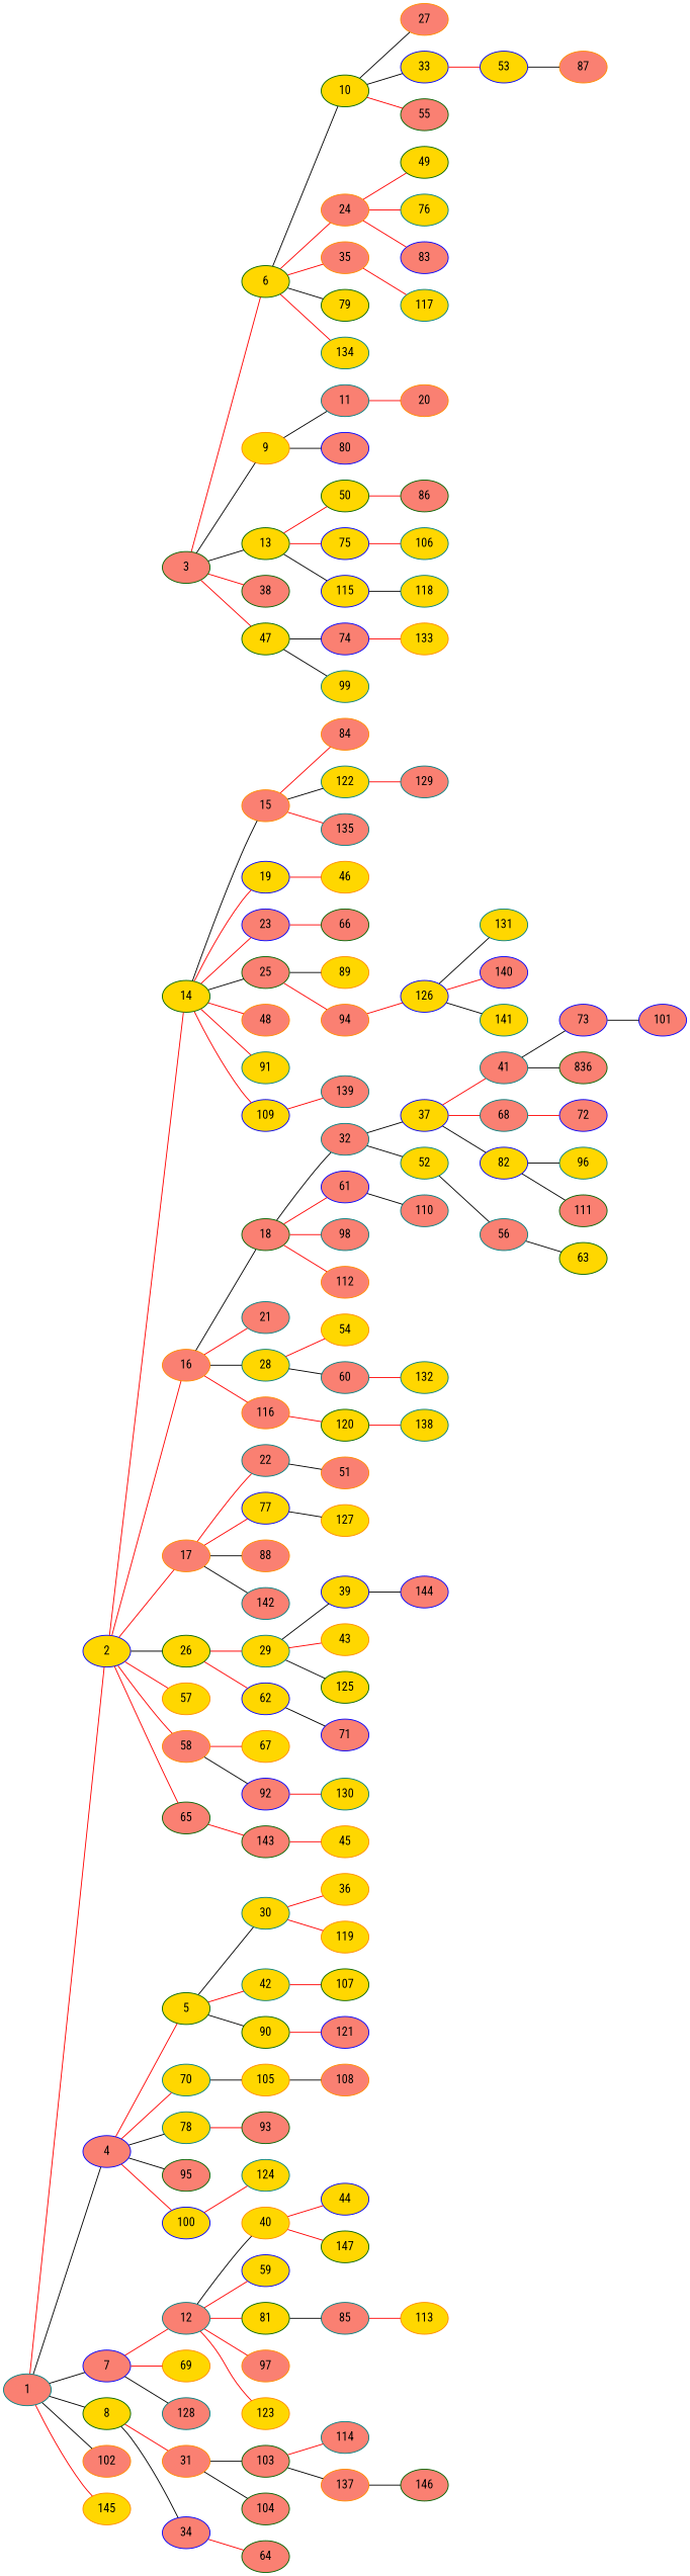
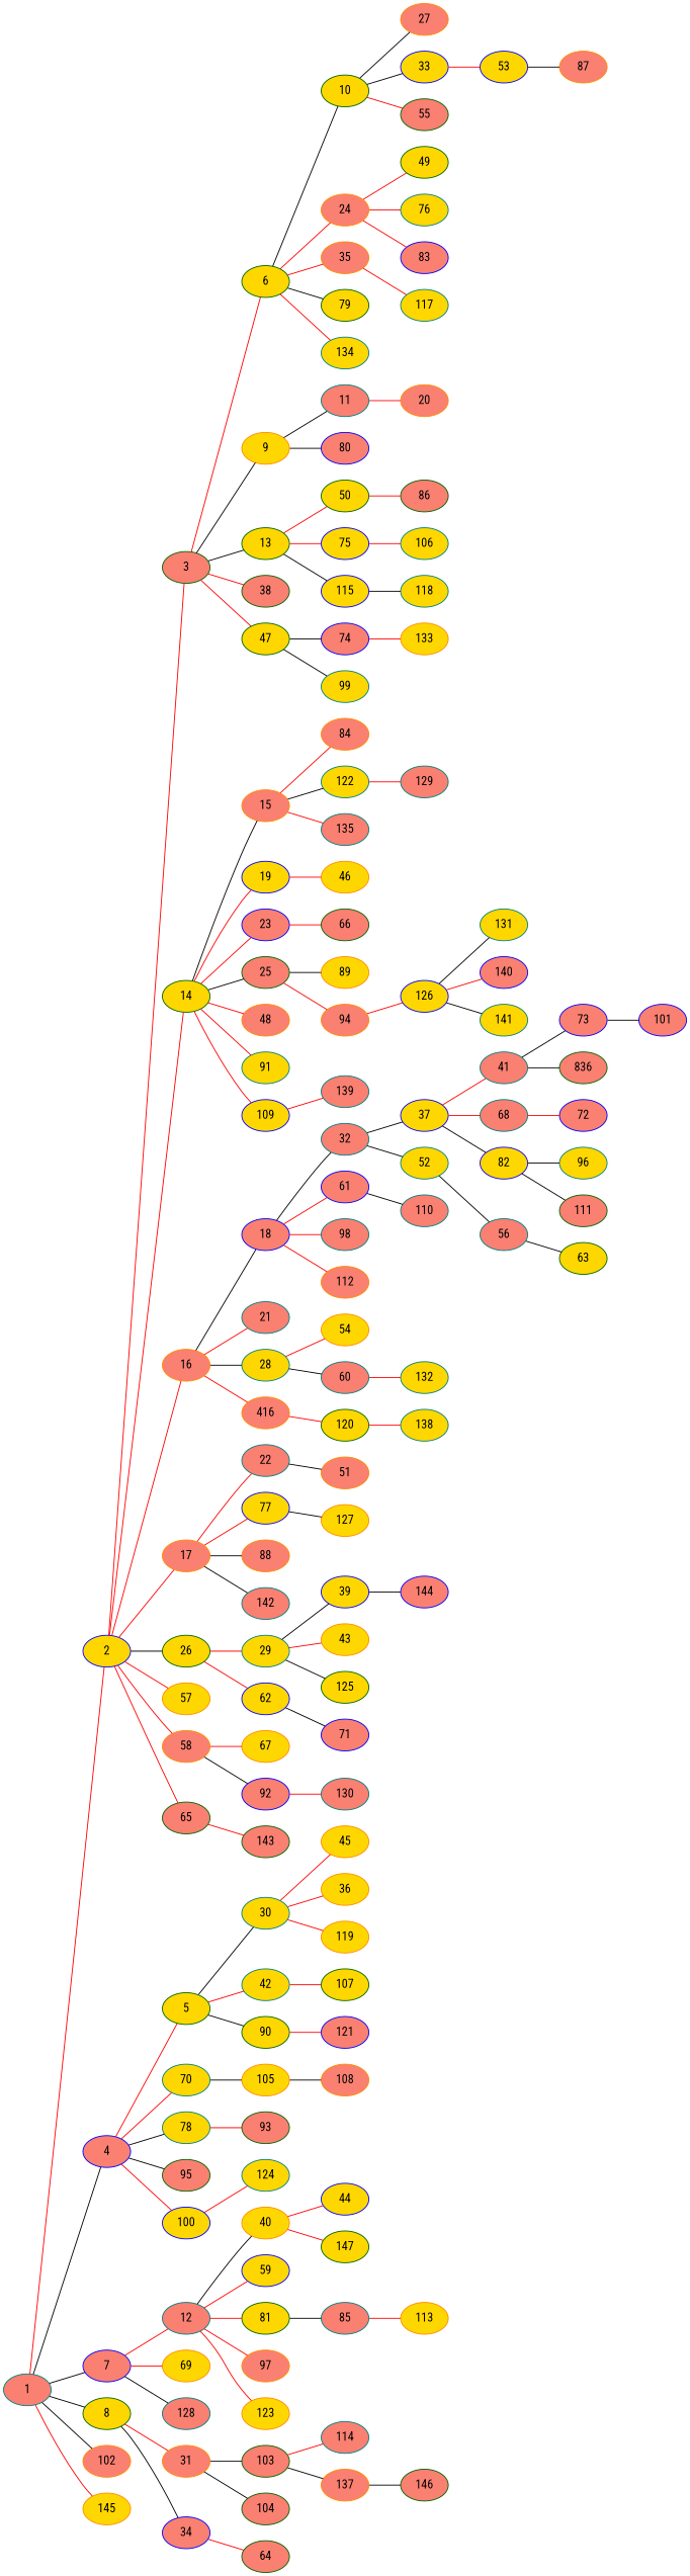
  graph {
    fontname="Roboto Condensed"
    rankdir=LR
    node [color=teal fillcolor=gold fontname="Roboto Condensed" style=filled]
    edge [color=red fontname="Roboto Condensed"]
    1 [fillcolor=salmon]
    2 [color=blue]
    4 [color=blue fillcolor=salmon]
    7 [color=blue fillcolor=salmon]
    8 [color=darkgreen]
    102 [color=darkorange fillcolor=salmon]
    145 [color=darkorange]
    3 [color=darkgreen fillcolor=salmon]
    14 [color=darkgreen]
    16 [color=darkorange fillcolor=salmon]
    17 [color=darkorange fillcolor=salmon]
    26 [color=darkgreen]
    57 [color=darkorange]
    58 [color=darkorange fillcolor=salmon]
    65 [color=darkgreen fillcolor=salmon]
    5 [color=darkgreen]
    70
    78
    95 [color=darkgreen fillcolor=salmon]
    100 [color=blue]
    12 [fillcolor=salmon]
    69 [color=darkorange]
    128 [fillcolor=salmon]
    31 [color=darkorange fillcolor=salmon]
    34 [color=blue fillcolor=salmon]
    6 [color=darkgreen]
    9 [color=darkorange]
    13 [color=darkgreen]
    38 [color=darkgreen fillcolor=salmon]
    47 [color=darkgreen]
    15 [color=darkorange fillcolor=salmon]
    19 [color=blue]
    23 [color=blue fillcolor=salmon]
    25 [color=darkgreen fillcolor=salmon]
    48 [color=darkorange fillcolor=salmon]
    91
    109 [color=blue]
-   18 [color=darkgreen fillcolor=salmon]
+   18 [color=blue fillcolor=salmon]
    21 [fillcolor=salmon]
    28
-   116 [color=darkorange fillcolor=salmon]
+   116 [color=darkorange fillcolor=salmon label=416]
    22 [fillcolor=salmon]
    77 [color=blue]
    88 [color=darkorange fillcolor=salmon]
    142 [fillcolor=salmon]
    29
    62 [color=blue]
    67 [color=darkorange]
    92 [color=blue fillcolor=salmon]
    143 [color=darkgreen fillcolor=salmon]
    10 [color=darkgreen]
    24 [color=darkorange fillcolor=salmon]
    35 [color=darkorange fillcolor=salmon]
    79 [color=darkgreen]
    134
    11 [fillcolor=salmon]
    80 [color=blue fillcolor=salmon]
    50 [color=darkgreen]
    75 [color=blue]
    115 [color=blue]
    74 [color=blue fillcolor=salmon]
    99
    30
    42
    90 [color=darkgreen]
    105 [color=darkorange]
    93 [color=darkgreen fillcolor=salmon]
    124
    36 [color=darkorange]
    45 [color=darkorange]
    119 [color=darkorange]
    107 [color=darkgreen]
    121 [color=blue fillcolor=salmon]
    27 [color=darkorange fillcolor=salmon]
    33 [color=blue]
    55 [color=darkgreen fillcolor=salmon]
    49 [color=darkgreen]
    76
    83 [color=blue fillcolor=salmon]
    117
    40 [color=darkorange]
    59 [color=blue]
    81 [color=darkgreen]
    97 [color=darkorange fillcolor=salmon]
    123 [color=darkorange]
    103 [color=darkgreen fillcolor=salmon]
    104 [color=darkgreen fillcolor=salmon]
    64 [color=darkgreen fillcolor=salmon]
    20 [color=darkorange fillcolor=salmon]
    53 [color=blue]
    44 [color=blue]
    147 [color=darkgreen]
    85 [fillcolor=salmon]
    86 [color=darkgreen fillcolor=salmon]
    106
    118
    84 [color=darkorange fillcolor=salmon]
    122
    135 [fillcolor=salmon]
    46 [color=darkorange]
    66 [color=darkgreen fillcolor=salmon]
    89 [color=darkorange]
    94 [color=darkorange fillcolor=salmon]
    139 [fillcolor=salmon]
    129 [fillcolor=salmon]
    32 [fillcolor=salmon]
    61 [color=blue fillcolor=salmon]
    98 [fillcolor=salmon]
    112 [color=darkorange fillcolor=salmon]
    54 [color=darkorange]
    60 [fillcolor=salmon]
    120 [color=darkgreen]
    51 [color=darkorange fillcolor=salmon]
    127 [color=darkorange]
    37 [color=blue]
    52
    110 [fillcolor=salmon]
    126 [color=blue]
    39 [color=blue]
    43 [color=darkorange]
    125 [color=darkgreen]
    71 [color=blue fillcolor=salmon]
    132
    144 [color=blue fillcolor=salmon]
    114 [fillcolor=salmon]
    137 [color=darkorange fillcolor=salmon]
    41 [fillcolor=salmon]
    68 [fillcolor=salmon]
    82 [color=blue]
    56 [fillcolor=salmon]
    87 [color=darkorange fillcolor=salmon]
    73 [color=blue fillcolor=salmon]
    n133 [color=darkgreen fillcolor=salmon label=836]
    72 [color=blue fillcolor=salmon]
    96
    111 [color=darkgreen fillcolor=salmon]
    101 [color=blue fillcolor=salmon]
    133 [color=darkorange]
    63 [color=darkgreen]
-   130
+   130 [fillcolor=salmon]
    108 [color=darkorange fillcolor=salmon]
    113 [color=darkorange]
    131
    140 [color=blue fillcolor=salmon]
    141
    146 [color=darkgreen fillcolor=salmon]
    138
    1 -- 2
    1 -- 4 [color=black]
    1 -- 7 [color=black]
    1 -- 8 [color=black]
    1 -- 102 [color=black]
    1 -- 145
+   2 -- 3
    2 -- 14
    2 -- 16
    2 -- 17
    2 -- 26 [color=black]
    2 -- 57
    2 -- 58
    2 -- 65
    4 -- 5
    4 -- 70
    4 -- 78 [color=black]
    4 -- 95 [color=black]
    4 -- 100
    7 -- 12
    7 -- 69
    7 -- 128 [color=black]
    8 -- 31
    8 -- 34 [color=black]
    3 -- 6
    3 -- 9 [color=black]
    3 -- 13 [color=black]
    3 -- 38
    3 -- 47
    14 -- 15 [color=black]
    14 -- 19
    14 -- 23
    14 -- 25 [color=black]
    14 -- 48
    14 -- 91
    14 -- 109
    16 -- 18 [color=black]
    16 -- 21
    16 -- 28 [color=black]
    16 -- 116
    17 -- 22
    17 -- 77
    17 -- 88 [color=black]
    17 -- 142 [color=black]
    26 -- 29
    26 -- 62
    58 -- 67
    58 -- 92 [color=black]
    65 -- 143
    5 -- 30 [color=black]
    5 -- 42
    5 -- 90 [color=black]
    70 -- 105 [color=black]
    78 -- 93
    100 -- 124
    12 -- 40 [color=black]
    12 -- 59
    12 -- 81
    12 -- 97
    12 -- 123
    31 -- 103 [color=black]
    31 -- 104 [color=black]
    34 -- 64
    6 -- 10 [color=black]
    6 -- 24
    6 -- 35
    6 -- 79 [color=black]
    6 -- 134
    9 -- 11 [color=black]
    9 -- 80 [color=black]
    13 -- 50
    13 -- 75
    13 -- 115 [color=black]
    47 -- 74 [color=black]
    47 -- 99 [color=black]
    15 -- 84
    15 -- 122 [color=black]
    15 -- 135
    19 -- 46
    23 -- 66
    25 -- 89 [color=black]
    25 -- 94
    109 -- 139
    18 -- 32 [color=black]
    18 -- 61
    18 -- 98
    18 -- 112
    28 -- 54
    28 -- 60 [color=black]
    116 -- 120
    22 -- 51 [color=black]
    77 -- 127 [color=black]
    29 -- 39 [color=black]
    29 -- 43
    29 -- 125 [color=black]
    62 -- 71 [color=black]
    92 -- 130
    10 -- 27 [color=black]
    10 -- 33 [color=black]
    10 -- 55
    24 -- 49
    24 -- 76
    24 -- 83
    35 -- 117
    11 -- 20
    50 -- 86
    75 -- 106
    115 -- 118 [color=black]
    74 -- 133
    30 -- 36
-   143 -- 45
+   30 -- 45
    30 -- 119
    42 -- 107
    90 -- 121
    105 -- 108 [color=black]
    33 -- 53
    40 -- 44
    40 -- 147
    81 -- 85 [color=black]
    103 -- 114
    103 -- 137 [color=black]
    53 -- 87 [color=black]
    85 -- 113
    122 -- 129
    94 -- 126
    32 -- 37 [color=black]
    32 -- 52 [color=black]
    61 -- 110 [color=black]
    60 -- 132
    120 -- 138
    37 -- 41
    37 -- 68
    37 -- 82 [color=black]
    52 -- 56 [color=black]
    126 -- 131 [color=black]
    126 -- 140
    126 -- 141 [color=black]
    39 -- 144 [color=black]
    137 -- 146 [color=black]
    41 -- 73 [color=black]
    41 -- n133 [color=black]
    68 -- 72
    82 -- 96 [color=black]
    82 -- 111 [color=black]
    56 -- 63 [color=black]
    73 -- 101 [color=black]
  }
